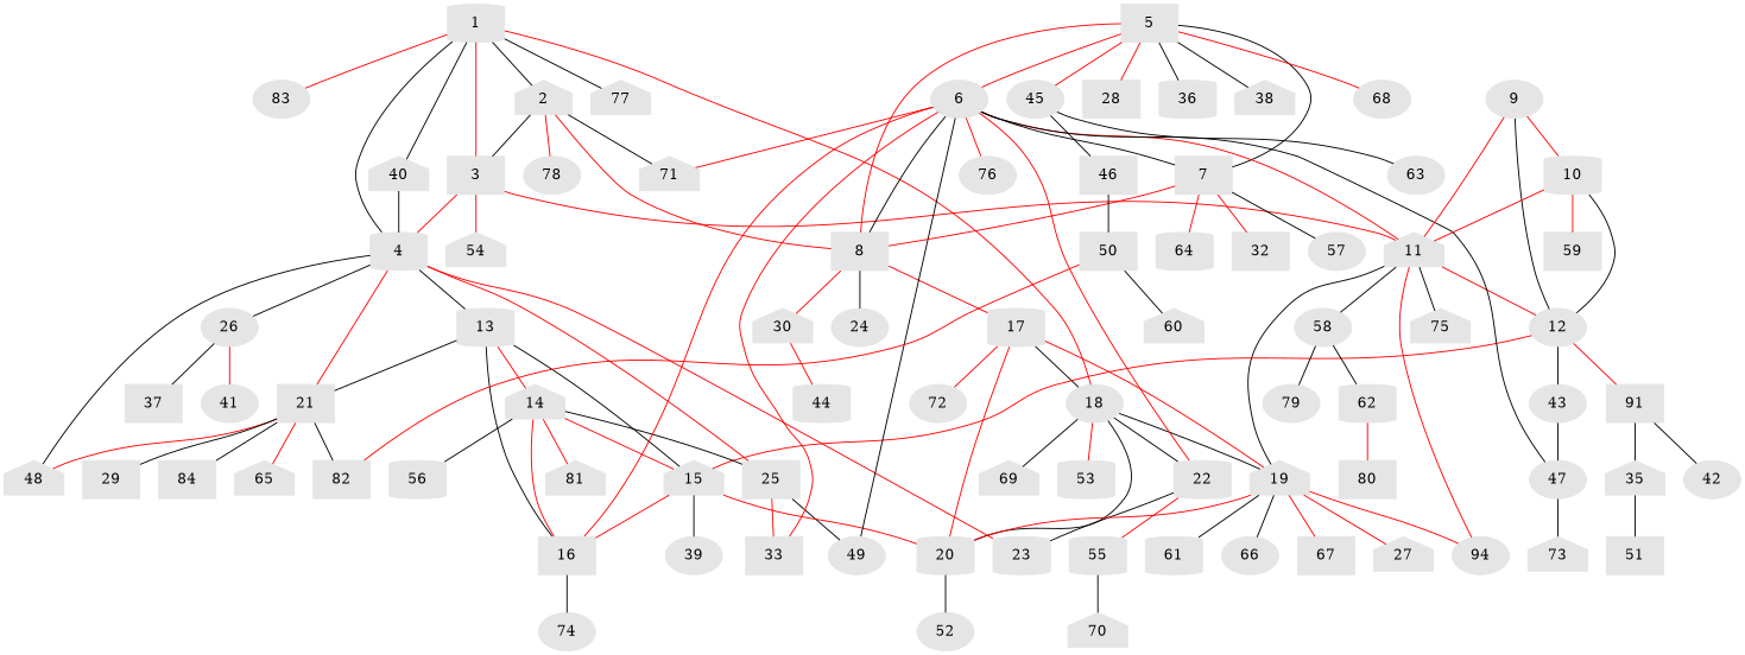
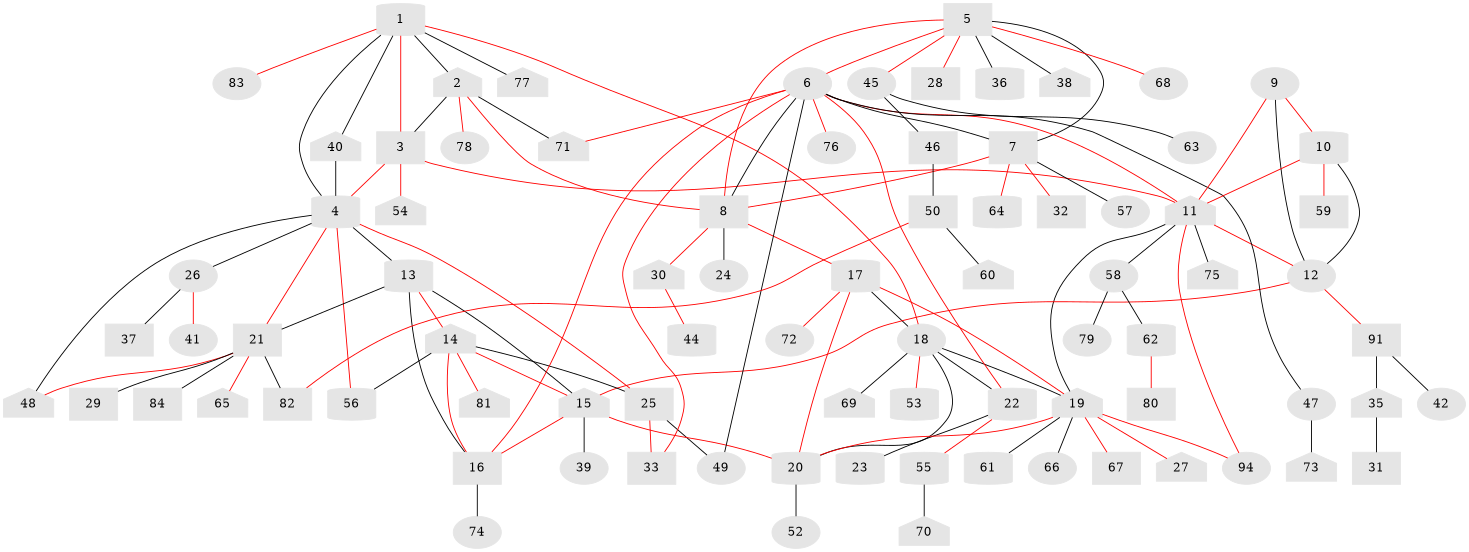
  graph {
    node [color=gray90 shape=ellipse style=filled]
    edge [color=black]
    1 [shape=cylinder]
    2 [shape=house]
    3 [shape=box]
    4 [shape=cylinder]
    18
    40 [shape=house]
    77 [shape=house]
    83
    8 [shape=box]
    71 [shape=house]
    78
    11 [shape=house]
    54 [shape=house]
    13 [shape=cylinder]
    21 [shape=box]
    23 [shape=cylinder]
    25 [shape=box]
    26
    48 [shape=house]
    22 [shape=cylinder]
    19 [shape=house]
    20 [shape=cylinder]
    53 [shape=cylinder]
    69 [shape=house]
    17 [shape=cylinder]
    24
    30 [shape=house]
    12
    n29 [label=94]
    58
    75 [shape=house]
    16 [shape=box]
    15 [shape=house]
    14 [shape=house]
    29 [shape=box]
    65 [shape=house]
    82 [shape=box]
    84 [shape=box]
    33 [shape=box]
    49
    37 [shape=box]
    41
    5 [shape=box]
    6
    7 [shape=box]
    28 [shape=box]
    36 [shape=cylinder]
    38 [shape=house]
    45
    68
    47
    76
    32 [shape=box]
    57
    64 [shape=cylinder]
    46 [shape=box]
    63
    74
    55 [shape=cylinder]
    73 [shape=house]
    72
    44 [shape=cylinder]
    9
    10 [shape=cylinder]
    59 [shape=box]
    n66 [label=91 shape=box]
-   43
    27 [shape=house]
    61 [shape=cylinder]
    66
    67 [shape=box]
    62 [shape=cylinder]
    79
    39
    35 [shape=house]
    42
    56 [shape=cylinder]
    81 [shape=house]
    52
    70 [shape=house]
-   51 [shape=box]
+   51 [shape=box label=31]
    50 [shape=box]
    60 [shape=house]
    80 [shape=box]
    1 -- 2
    1 -- 3 [color=red]
    1 -- 4
    1 -- 18 [color=red]
    1 -- 40
    1 -- 77
    1 -- 83 [color=red]
    2 -- 3
    2 -- 8 [color=red]
    2 -- 71
    2 -- 78 [color=red]
    3 -- 4 [color=red]
    3 -- 11 [color=red]
    3 -- 54 [color=red]
    4 -- 13
    4 -- 21 [color=red]
-   4 -- 23 [color=red]
+   4 -- 56 [color=red]
    4 -- 25 [color=red]
    4 -- 26
    4 -- 48
    18 -- 22
    18 -- 19
    18 -- 20
    18 -- 53 [color=red]
    18 -- 69
    40 -- 4
    8 -- 17 [color=red]
    8 -- 24
    8 -- 30 [color=red]
    11 -- 19
    11 -- 12 [color=red]
    11 -- n29 [color=red]
    11 -- 58
    11 -- 75
    13 -- 21
    13 -- 16
    13 -- 15
    13 -- 14 [color=red]
    21 -- 48 [color=red]
    21 -- 29
    21 -- 65 [color=red]
    21 -- 82
    21 -- 84
    25 -- 33 [color=red]
    25 -- 49
    26 -- 37
    26 -- 41 [color=red]
    22 -- 23
    22 -- 55 [color=red]
    19 -- 20 [color=red]
    19 -- n29 [color=red]
    19 -- 27 [color=red]
    19 -- 61
    19 -- 66
    19 -- 67 [color=red]
    20 -- 52
    17 -- 18
    17 -- 19 [color=red]
    17 -- 20 [color=red]
    17 -- 72 [color=red]
    30 -- 44 [color=red]
    12 -- 15 [color=red]
    12 -- n66 [color=red]
-   12 -- 43
    58 -- 62
    58 -- 79
    16 -- 74
    15 -- 20 [color=red]
    15 -- 16 [color=red]
    15 -- 39
    14 -- 25
    14 -- 16 [color=red]
    14 -- 15 [color=red]
    14 -- 56
    14 -- 81 [color=red]
    5 -- 8 [color=red]
    5 -- 6 [color=red]
    5 -- 7
    5 -- 28 [color=red]
    5 -- 36
    5 -- 38
    5 -- 45 [color=red]
    5 -- 68 [color=red]
    6 -- 8
    6 -- 71 [color=red]
    6 -- 11 [color=red]
    6 -- 22 [color=red]
    6 -- 16 [color=red]
    6 -- 33 [color=red]
    6 -- 49
    6 -- 7
    6 -- 47
    6 -- 76 [color=red]
    7 -- 8 [color=red]
    7 -- 32 [color=red]
    7 -- 57
    7 -- 64 [color=red]
    45 -- 46
    45 -- 63
    47 -- 73
    46 -- 50
    55 -- 70
    9 -- 11 [color=red]
    9 -- 12
    9 -- 10 [color=red]
    10 -- 11 [color=red]
    10 -- 12
    10 -- 59 [color=red]
    n66 -- 35
    n66 -- 42
-   43 -- 47
    62 -- 80 [color=red]
    35 -- 51
    50 -- 82 [color=red]
    50 -- 60
  }
